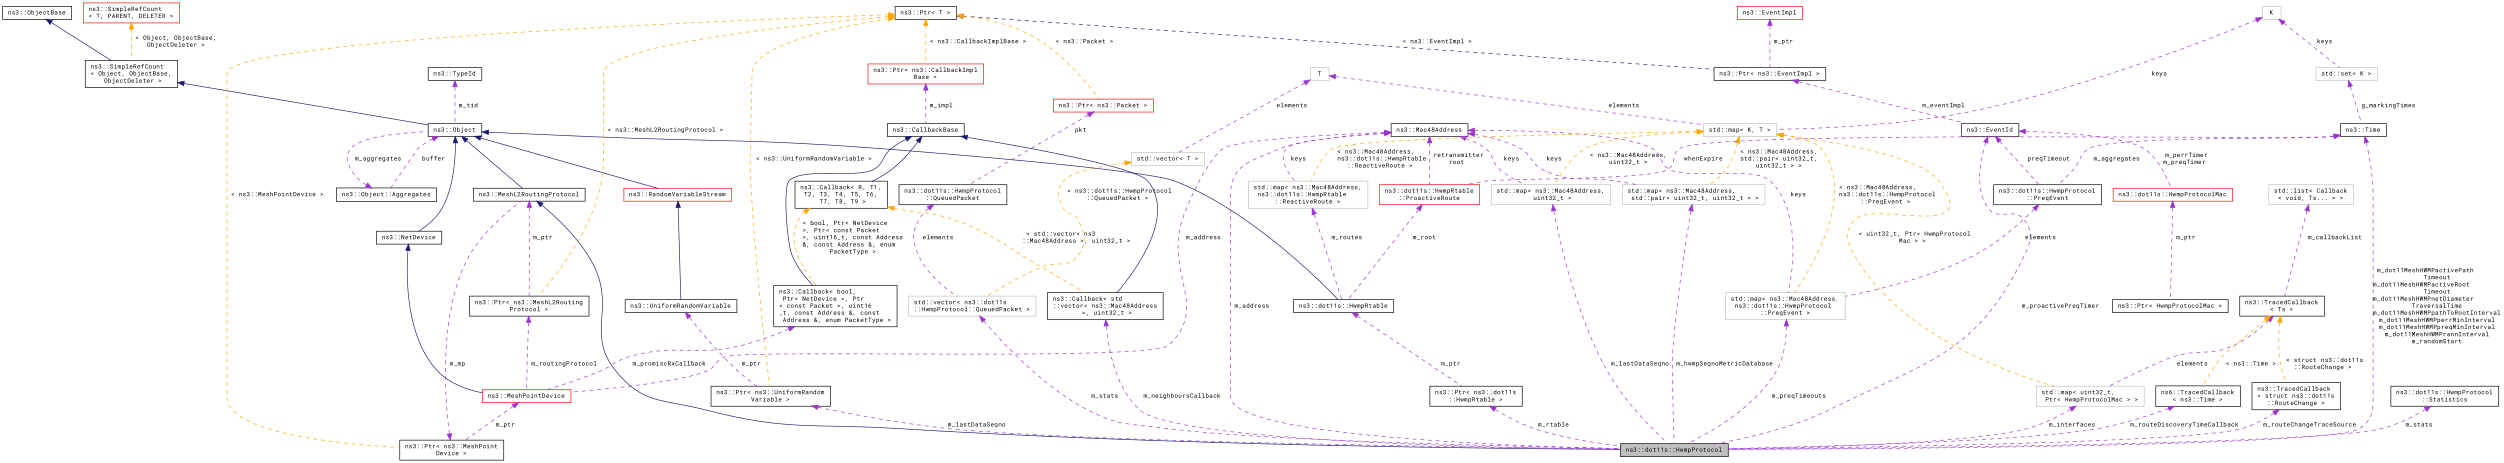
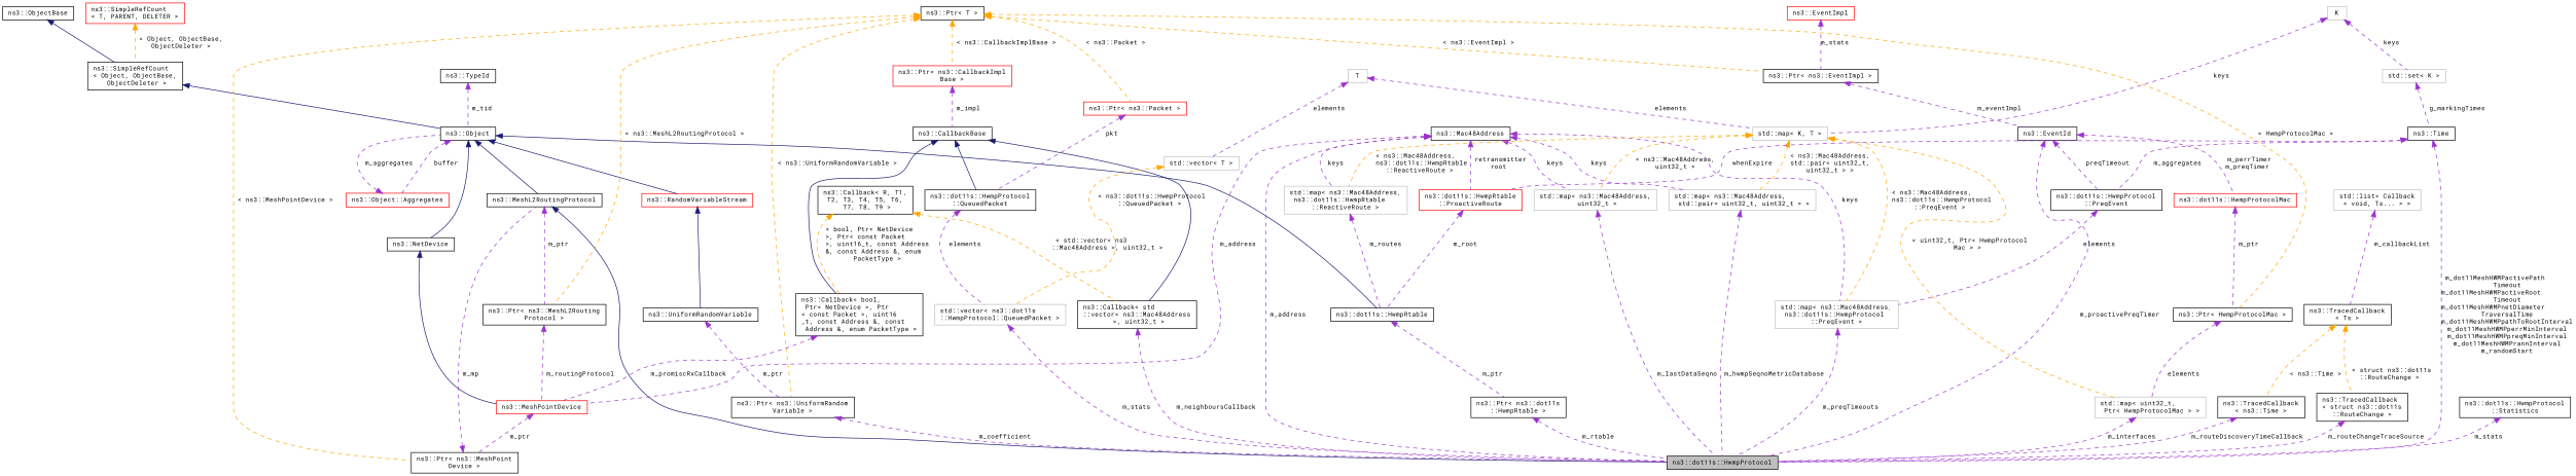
  digraph {
    fontname="Roboto Mono"
    node [color=black fillcolor=white fontname="Roboto Mono" fontsize=10 shape=record style=filled]
    edge [color=darkorchid3 dir=back fontname="Roboto Mono" fontsize=10 labelfontname=Helvetica labelfontsize=10 style=dashed]
    n1 [fillcolor=grey75 fontcolor=black height=0.2 label="ns3::dot11s::HwmpProtocol" width=0.4]
    n2 [height=0.2 label="ns3::MeshL2RoutingProtocol" width=0.4]
    n3 [height=0.2 label="ns3::Ptr\< ns3::MeshL2Routing\lProtocol \>" width=0.4]
    n4 [color=red height=0.2 label="ns3::MeshPointDevice" width=0.4]
    n5 [height=0.2 label="ns3::Object" width=0.4]
-   n6 [height=0.2 label="ns3::Object::Aggregates" width=0.4]
+   n6 [color=red height=0.2 label="ns3::Object::Aggregates" width=0.4]
    n7 [height=0.2 label="ns3::NetDevice" width=0.4]
    n8 [height=0.2 label="ns3::dot11s::HwmpRtable" width=0.4]
    n9 [color=red height=0.2 label="ns3::RandomVariableStream" width=0.4]
    n10 [height=0.2 label="ns3::Ptr\< ns3::dot11s\l::HwmpRtable \>" width=0.4]
    n11 [height=0.2 label="ns3::UniformRandomVariable" width=0.4]
    n12 [height=0.2 label="ns3::SimpleRefCount\l\< Object, ObjectBase,\l ObjectDeleter \>" width=0.4]
    n13 [height=0.2 label="ns3::ObjectBase" width=0.4]
    n14 [color=red height=0.2 label="ns3::SimpleRefCount\l\< T, PARENT, DELETER \>" width=0.4]
    n15 [height=0.2 label="ns3::TypeId" width=0.4]
    n16 [height=0.2 label="ns3::Ptr\< ns3::MeshPoint\lDevice \>" width=0.4]
    n17 [height=0.2 label="ns3::Mac48Address" width=0.4]
    n18 [color=grey75 height=0.2 label="std::map\< ns3::Mac48Address,\l uint32_t \>" width=0.4]
    n19 [color=grey75 height=0.2 label="std::map\< ns3::Mac48Address,\l ns3::dot11s::HwmpProtocol\l::PreqEvent \>" width=0.4]
    n20 [color=red height=0.2 label="ns3::dot11s::HwmpRtable\l::ProactiveRoute" width=0.4]
    n21 [color=grey75 height=0.2 label="std::map\< ns3::Mac48Address,\l ns3::dot11s::HwmpRtable\l::ReactiveRoute \>" width=0.4]
    n22 [color=grey75 height=0.2 label="std::map\< ns3::Mac48Address,\l std::pair\< uint32_t, uint32_t \> \>" width=0.4]
    n23 [height=0.2 label="ns3::dot11s::HwmpProtocol\l::QueuedPacket" width=0.4]
    n24 [color=grey75 height=0.2 label="std::vector\< ns3::dot11s\l::HwmpProtocol::QueuedPacket \>" width=0.4]
    n25 [height=0.2 label="ns3::Ptr\< T \>" width=0.4]
    n26 [color=red height=0.2 label="ns3::Ptr\< ns3::CallbackImpl\lBase \>" width=0.4]
    n27 [height=0.2 label="ns3::Ptr\< ns3::EventImpl \>" width=0.4]
    n28 [height=0.2 label="ns3::Ptr\< HwmpProtocolMac \>" width=0.4]
    n29 [color=red height=0.2 label="ns3::Ptr\< ns3::Packet \>" width=0.4]
    n30 [height=0.2 label="ns3::Ptr\< ns3::UniformRandom\lVariable \>" width=0.4]
    n31 [height=0.2 label="ns3::CallbackBase" width=0.4]
    n32 [height=0.2 label="ns3::EventId" width=0.4]
    n33 [color=grey75 height=0.2 label="std::map\< uint32_t,\l Ptr\< HwmpProtocolMac \> \>" width=0.4]
    n34 [height=0.2 label="ns3::Callback\< bool,\l Ptr\< NetDevice \>, Ptr\l\< const Packet \>, uint16\l_t, const Address &, const\l Address &, enum PacketType \>" width=0.4]
    n35 [height=0.2 label="ns3::Callback\< R, T1,\l T2, T3, T4, T5, T6,\l T7, T8, T9 \>" width=0.4]
    n36 [height=0.2 label="ns3::Callback\< std\l::vector\< ns3::Mac48Address\l \>, uint32_t \>" width=0.4]
    n37 [color=grey75 height=0.2 label="std::map\< K, T \>" width=0.4]
    n38 [color=grey75 height=0.2 label=K width=0.4]
    n39 [color=grey75 height=0.2 label="std::set\< K \>" width=0.4]
    n40 [height=0.2 label="ns3::Time" width=0.4]
    n41 [color=grey75 height=0.2 label=T width=0.4]
    n42 [color=grey75 height=0.2 label="std::vector\< T \>" width=0.4]
    n43 [color=red height=0.2 label="ns3::dot11s::HwmpProtocolMac" width=0.4]
    n44 [height=0.2 label="ns3::dot11s::HwmpProtocol\l::PreqEvent" width=0.4]
    n45 [color=red height=0.2 label="ns3::EventImpl" width=0.4]
    n46 [height=0.2 label="ns3::dot11s::HwmpProtocol\l::Statistics" width=0.4]
-   n47 [height=0.2 label="ns6::TracedCallback\l\< ns3::Time \>" width=0.4]
+   n47 [height=0.2 label="ns3::TracedCallback\l\< ns3::Time \>" width=0.4]
    n48 [height=0.2 label="ns3::TracedCallback\l\< Ts \>" width=0.4]
    n49 [height=0.2 label="ns3::TracedCallback\l\< struct ns3::dot11s\l::RouteChange \>" width=0.4]
    n50 [color=grey75 height=0.2 label="std::list\< Callback\l\< void, Ts... \> \>" width=0.4]
    n2 -> n1 [color=midnightblue style=solid]
    n2 -> n3 [label=" m_ptr"]
    n3 -> n4 [label=" m_routingProtocol"]
    n4 -> n16 [label=" m_ptr"]
    n5 -> n2 [color=midnightblue style=solid]
    n5 -> n6 [label=" buffer"]
    n5 -> n7 [color=midnightblue style=solid]
    n5 -> n8 [color=midnightblue style=solid]
    n5 -> n9 [color=midnightblue style=solid]
    n6 -> n5 [label=" m_aggregates"]
    n7 -> n4 [color=midnightblue style=solid]
    n8 -> n10 [label=" m_ptr"]
    n9 -> n11 [color=midnightblue style=solid]
    n10 -> n1 [label=" m_rtable"]
    n11 -> n30 [label=" m_ptr"]
    n12 -> n5 [color=midnightblue style=solid]
    n13 -> n12 [color=midnightblue style=solid]
    n14 -> n12 [color=orange label=" \< Object, ObjectBase,\l ObjectDeleter \>"]
    n15 -> n5 [label=" m_tid"]
    n16 -> n2 [label=" m_mp"]
    n17 -> n1 [label=" m_address"]
    n17 -> n4 [label=" m_address"]
    n17 -> n18 [label=" keys"]
    n17 -> n19 [label=" keys"]
    n17 -> n20 [label=" retransmitter\nroot"]
    n17 -> n21 [label=" keys"]
    n17 -> n22 [label=" keys"]
    n18 -> n1 [label=" m_lastDataSeqno"]
    n19 -> n1 [label=" m_preqTimeouts"]
    n20 -> n8 [label=" m_root"]
    n21 -> n8 [label=" m_routes"]
    n22 -> n1 [label=" m_hwmpSeqnoMetricDatabase"]
    n23 -> n24 [label=" elements"]
    n24 -> n1 [label=" m_stats"]
    n25 -> n3 [color=orange label=" \< ns3::MeshL2RoutingProtocol \>"]
    n25 -> n16 [color=orange label=" \< ns3::MeshPointDevice \>"]
    n25 -> n26 [color=orange label=" \< ns3::CallbackImplBase \>"]
-   n25 -> n27 [color=midnightblue label=" \< ns3::EventImpl \>"]
+   n25 -> n27 [color=orange label=" \< ns3::EventImpl \>"]
+   n25 -> n28 [color=orange label=" \< HwmpProtocolMac \>"]
    n25 -> n29 [color=orange label=" \< ns3::Packet \>"]
    n25 -> n30 [color=orange label=" \< ns3::UniformRandomVariable \>"]
    n26 -> n31 [label=" m_impl"]
    n27 -> n32 [label=" m_eventImpl"]
-   n48 -> n33 [label=" elements"]
+   n28 -> n33 [label=" elements"]
    n29 -> n23 [label=" pkt"]
-   n30 -> n1 [label=" m_lastDataSeqno"]
+   n30 -> n1 [label=" m_coefficient"]
    n31 -> n34 [color=midnightblue style=solid]
-   n31 -> n35 [color=midnightblue style=solid]
+   n31 -> n23 [color=midnightblue style=solid]
    n31 -> n36 [color=midnightblue style=solid]
    n32 -> n1 [label=" m_proactivePreqTimer"]
    n32 -> n43 [label=" m_perrTimer\nm_preqTimer"]
    n32 -> n44 [label=" preqTimeout"]
    n33 -> n1 [label=" m_interfaces"]
    n34 -> n4 [label=" m_promiscRxCallback"]
    n35 -> n34 [color=orange label=" \< bool, Ptr\< NetDevice\l \>, Ptr\< const Packet\l \>, uint16_t, const Address\l &, const Address &, enum\l PacketType \>"]
    n35 -> n36 [color=orange label=" \< std::vector\< ns3\l::Mac48Address \>, uint32_t \>"]
    n36 -> n1 [label=" m_neighboursCallback"]
    n37 -> n18 [color=orange label=" \< ns3::Mac48Address,\l uint32_t \>"]
    n37 -> n19 [color=orange label=" \< ns3::Mac48Address,\l ns3::dot11s::HwmpProtocol\l::PreqEvent \>"]
    n37 -> n21 [color=orange label=" \< ns3::Mac48Address,\l ns3::dot11s::HwmpRtable\l::ReactiveRoute \>"]
    n37 -> n22 [color=orange label=" \< ns3::Mac48Address,\l std::pair\< uint32_t,\l uint32_t \> \>"]
    n37 -> n33 [color=orange label=" \< uint32_t, Ptr\< HwmpProtocol\lMac \> \>"]
    n38 -> n37 [label=" keys"]
    n38 -> n39 [label=" keys"]
    n39 -> n40 [label=" g_markingTimes"]
    n40 -> n1 [label=" m_dot11MeshHWMPactivePath\lTimeout\nm_dot11MeshHWMPactiveRoot\lTimeout\nm_dot11MeshHWMPnetDiameter\lTraversalTime\nm_dot11MeshHWMPpathToRootInterval\nm_dot11MeshHWMPperrMinInterval\nm_dot11MeshHWMPpreqMinInterval\nm_dot11MeshHWMPrannInterval\nm_randomStart"]
    n40 -> n20 [label=" whenExpire"]
    n40 -> n44 [label=" m_aggregates"]
    n41 -> n37 [label=" elements"]
    n41 -> n42 [label=" elements"]
    n42 -> n24 [color=orange label=" \< ns3::dot11s::HwmpProtocol\l::QueuedPacket \>"]
    n43 -> n28 [label=" m_ptr"]
    n44 -> n19 [label=" elements"]
-   n45 -> n27 [label=" m_ptr"]
+   n45 -> n27 [label=" m_stats"]
    n46 -> n1 [label=" m_stats"]
    n47 -> n1 [label=" m_routeDiscoveryTimeCallback"]
    n48 -> n47 [color=orange label=" \< ns3::Time \>"]
    n48 -> n49 [color=orange label=" \< struct ns3::dot11s\l::RouteChange \>"]
    n49 -> n1 [label=" m_routeChangeTraceSource"]
    n50 -> n48 [label=" m_callbackList"]
  }
